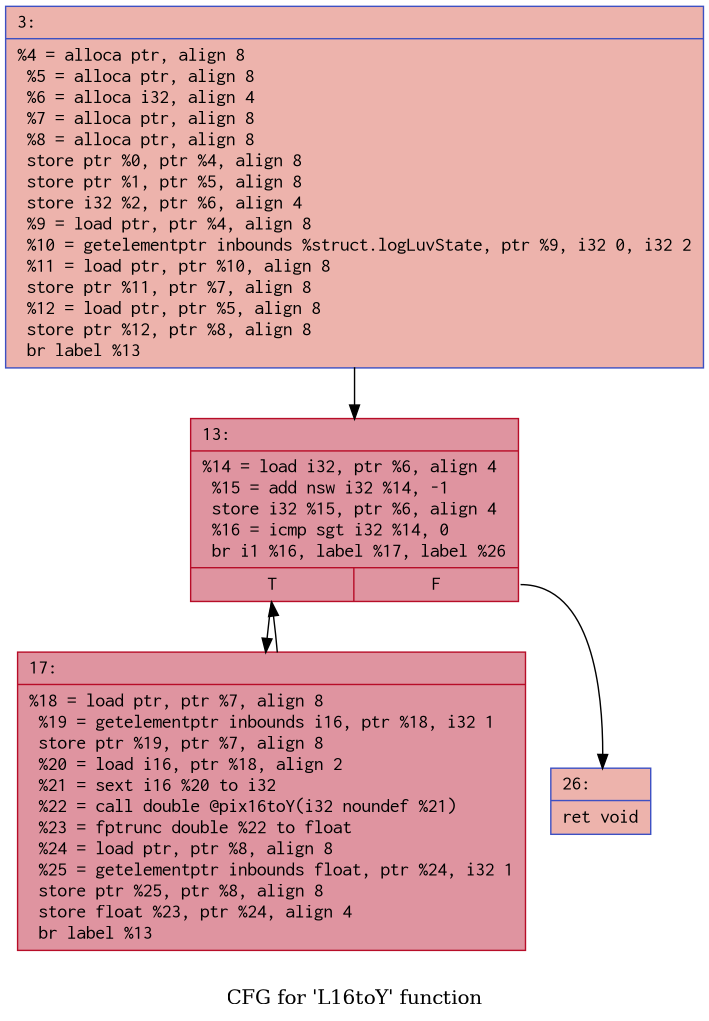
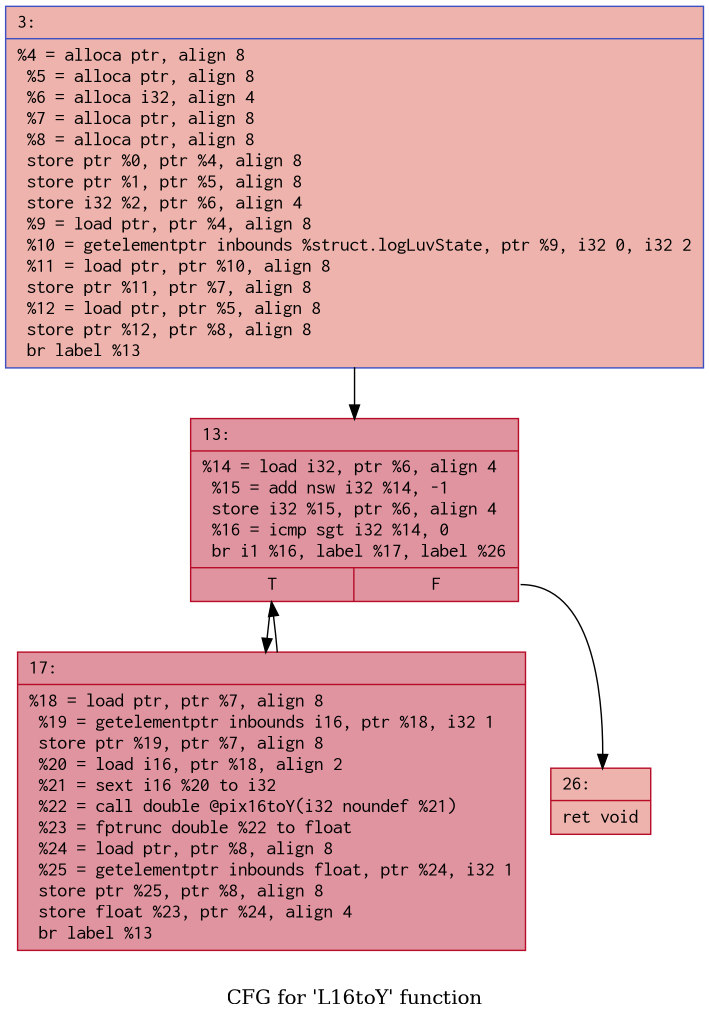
  digraph {
    label="CFG for 'L16toY' function"
    node [color="#3d50c3ff" fillcolor="#d6524470" fontname=Courier shape=record style=filled]
    n1 [label="{3:\l|  %4 = alloca ptr, align 8\l  %5 = alloca ptr, align 8\l  %6 = alloca i32, align 4\l  %7 = alloca ptr, align 8\l  %8 = alloca ptr, align 8\l  store ptr %0, ptr %4, align 8\l  store ptr %1, ptr %5, align 8\l  store i32 %2, ptr %6, align 4\l  %9 = load ptr, ptr %4, align 8\l  %10 = getelementptr inbounds %struct.logLuvState, ptr %9, i32 0, i32 2\l  %11 = load ptr, ptr %10, align 8\l  store ptr %11, ptr %7, align 8\l  %12 = load ptr, ptr %5, align 8\l  store ptr %12, ptr %8, align 8\l  br label %13\l}"]
    n2 [color="#b70d28ff" fillcolor="#b70d2870" label="{13:\l|  %14 = load i32, ptr %6, align 4\l  %15 = add nsw i32 %14, -1\l  store i32 %15, ptr %6, align 4\l  %16 = icmp sgt i32 %14, 0\l  br i1 %16, label %17, label %26\l|{<s0>T|<s1>F}}"]
    n3 [color="#b70d28ff" fillcolor="#b70d2870" label="{17:\l|  %18 = load ptr, ptr %7, align 8\l  %19 = getelementptr inbounds i16, ptr %18, i32 1\l  store ptr %19, ptr %7, align 8\l  %20 = load i16, ptr %18, align 2\l  %21 = sext i16 %20 to i32\l  %22 = call double @pix16toY(i32 noundef %21)\l  %23 = fptrunc double %22 to float\l  %24 = load ptr, ptr %8, align 8\l  %25 = getelementptr inbounds float, ptr %24, i32 1\l  store ptr %25, ptr %8, align 8\l  store float %23, ptr %24, align 4\l  br label %13\l}"]
-   n4 [label="{26:\l|  ret void\l}"]
+   n4 [color="#b70d28ff" label="{26:\l|  ret void\l}"]
    n1 -> n2
    n2 -> n3 [tailport=s0]
    n2 -> n4 [tailport=s1]
    n3 -> n2
  }
